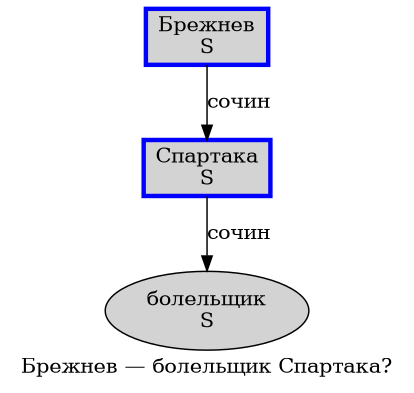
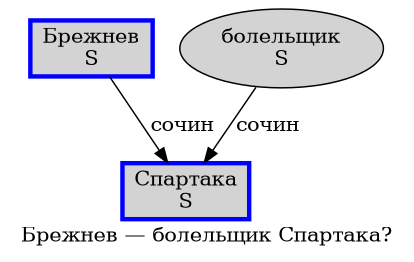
  digraph {
    label="Брежнев — болельщик Спартака?"
    node [color=blue fillcolor=lightgray penwidth=3 shape=box style=filled]
    n1 [label="Брежнев\nS"]
    n2 [label="Спартака\nS"]
    n3 [label="болельщик\nS" penwidth=1 shape=ellipse color=""]
    n1 -> n2 [label="сочин"]
-   n2 -> n3 [label="сочин"]
+   n3 -> n2 [label="сочин"]
  }
